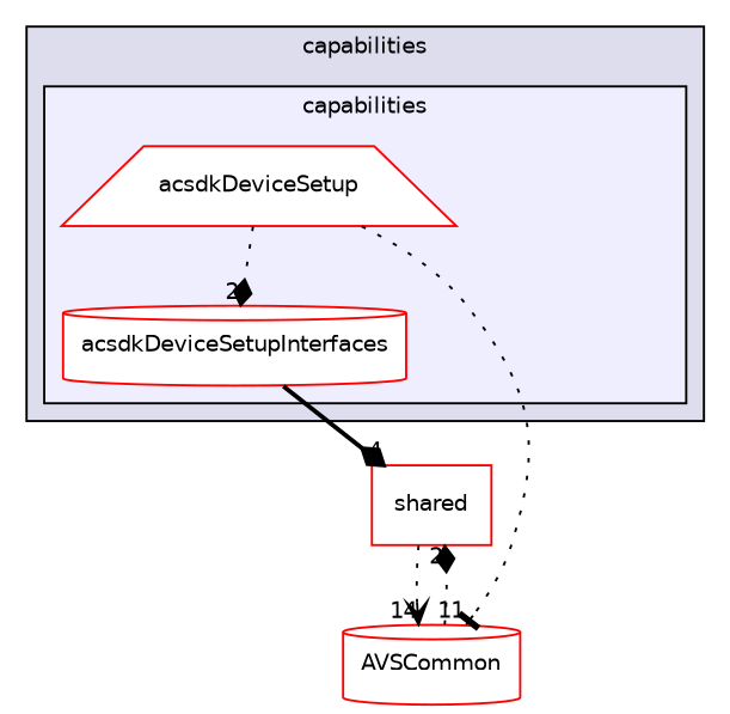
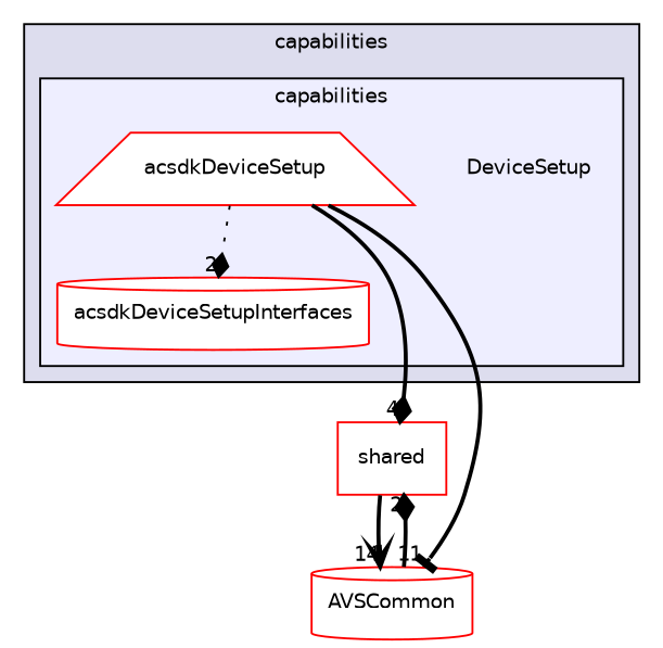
  digraph {
    compound=true
    node [fontname=Helvetica fontsize=10 shape=cylinder color=red fillcolor=white style=filled]
    edge [arrowhead=diamond headlabel=2 labeldistance=1.5 labelfontname=Helvetica labelfontsize=10 style=bold]
+   n1 [label=DeviceSetup shape=plaintext color="" fillcolor="" style=""]
    n2 [label=acsdkDeviceSetup shape=trapezium]
    n3 [label=acsdkDeviceSetupInterfaces]
    n4 [label=shared shape=box]
    n5 [label=AVSCommon]
    subgraph cluster_1 {
      bgcolor="#ddddee"
      fontname=Helvetica
      fontsize=10
      label=capabilities
      pencolor=black
      subgraph cluster_2 {
        bgcolor="#eeeeff"
        fontname=Helvetica
        fontsize=10
        label=capabilities
        pencolor=black
+       n1
        n2
        n3
      }
    }
    n2 -> n3 [style=dotted]
-   n3 -> n4 [headlabel=4]
-   n2 -> n5 [arrowhead=tee headlabel=11 style=dotted]
-   n4 -> n5 [arrowhead=vee headlabel=14 style=dotted]
-   n5 -> n4 [style=dotted]
+   n2 -> n4 [headlabel=4]
+   n2 -> n5 [arrowhead=tee headlabel=11]
+   n4 -> n5 [arrowhead=vee headlabel=14]
+   n5 -> n4
  }
